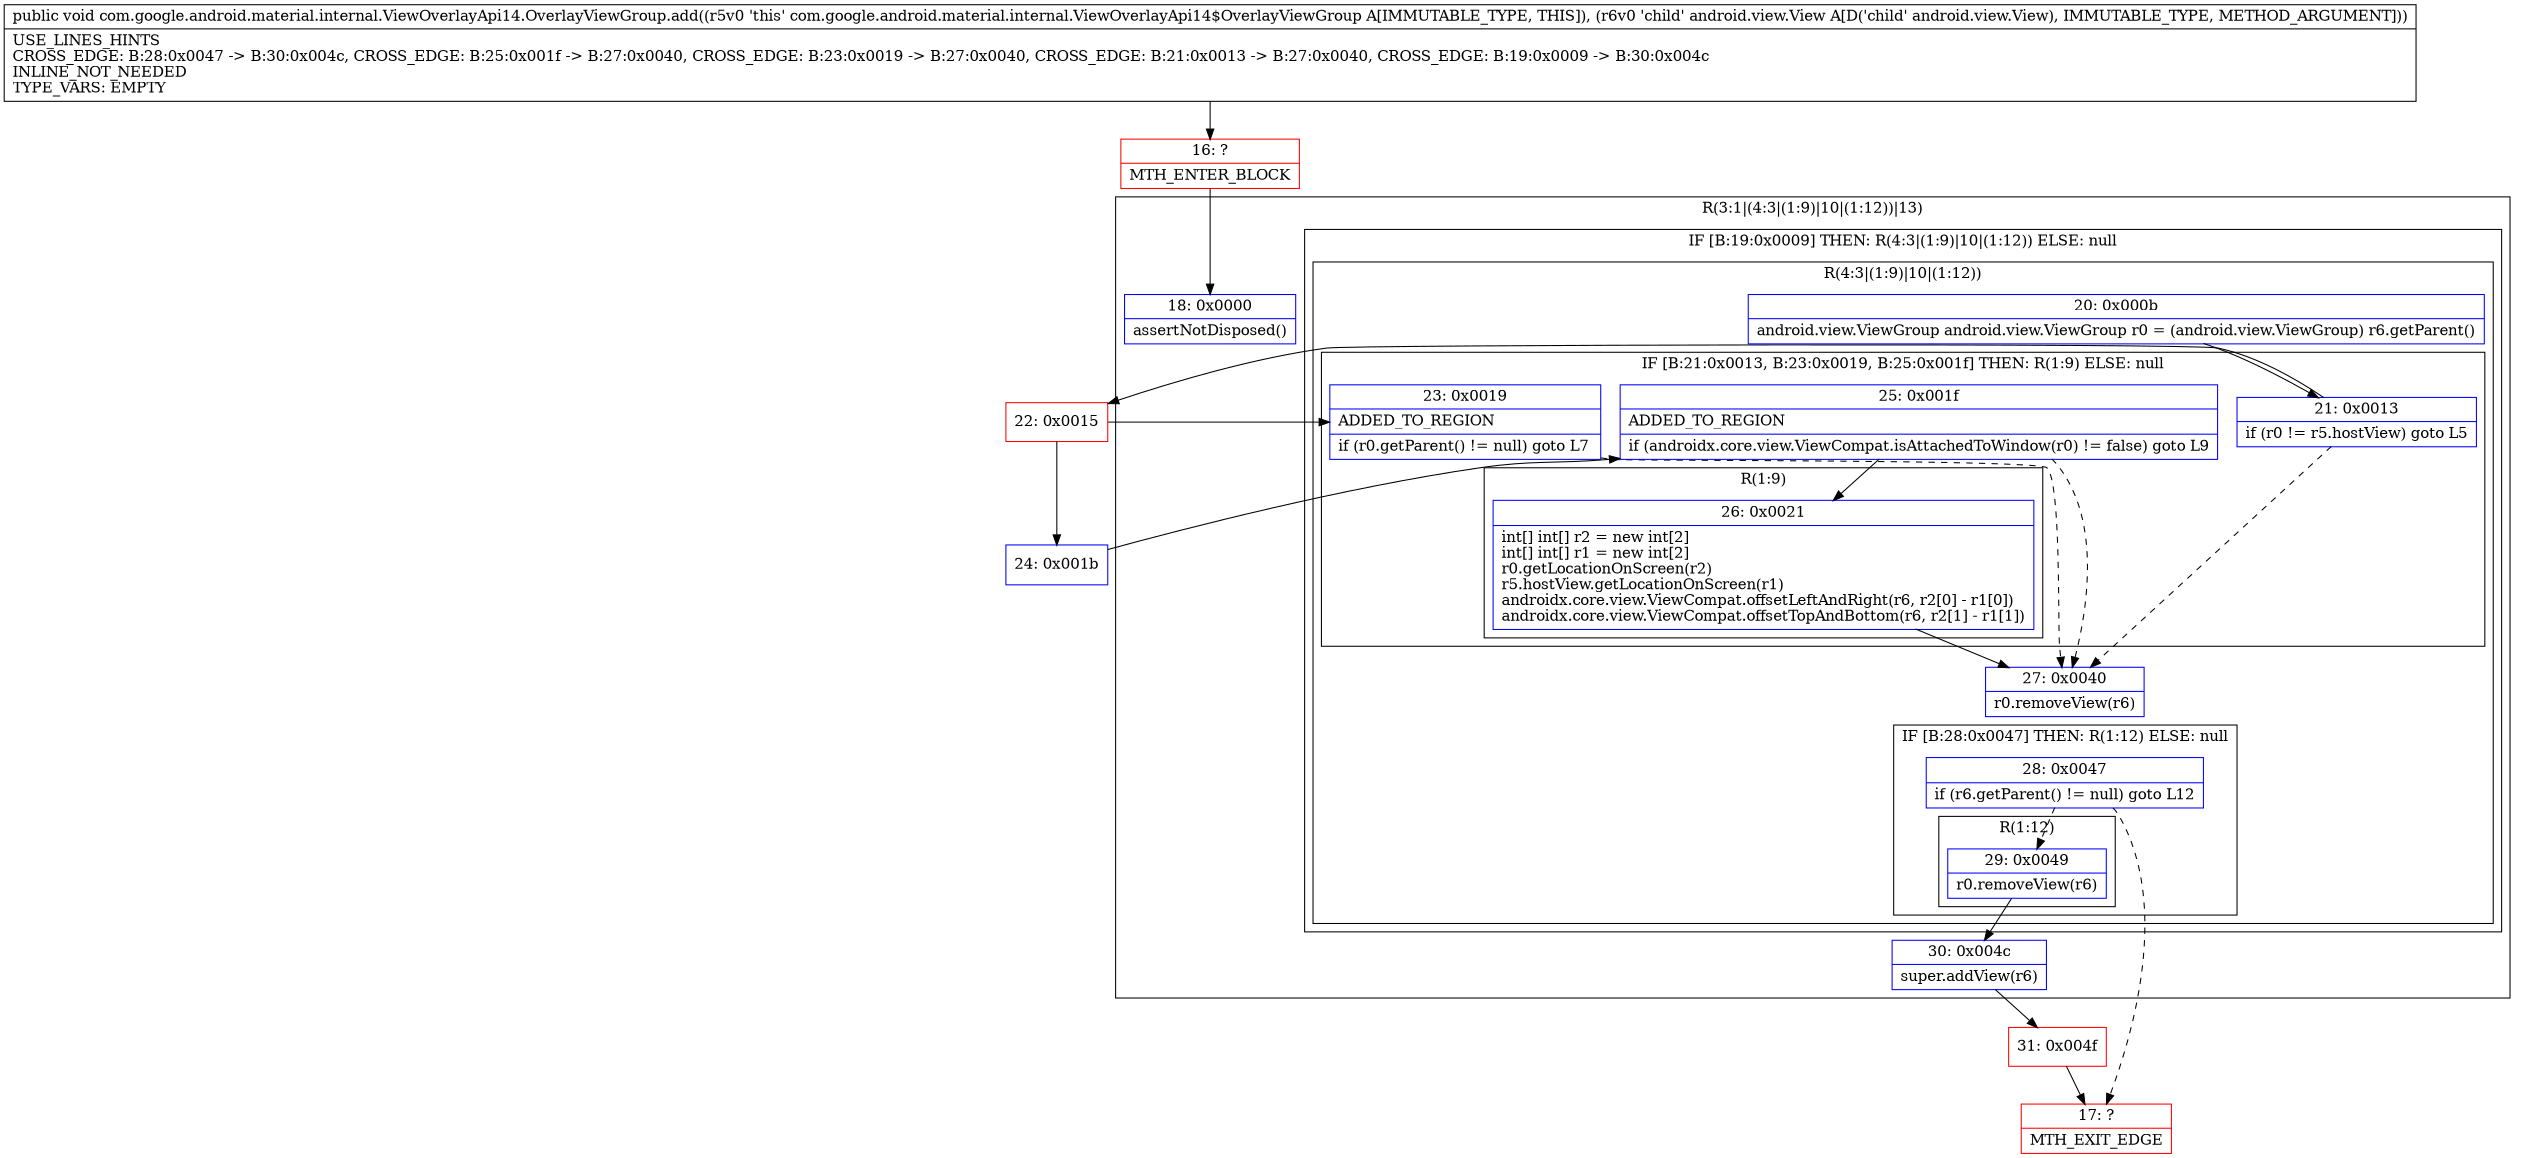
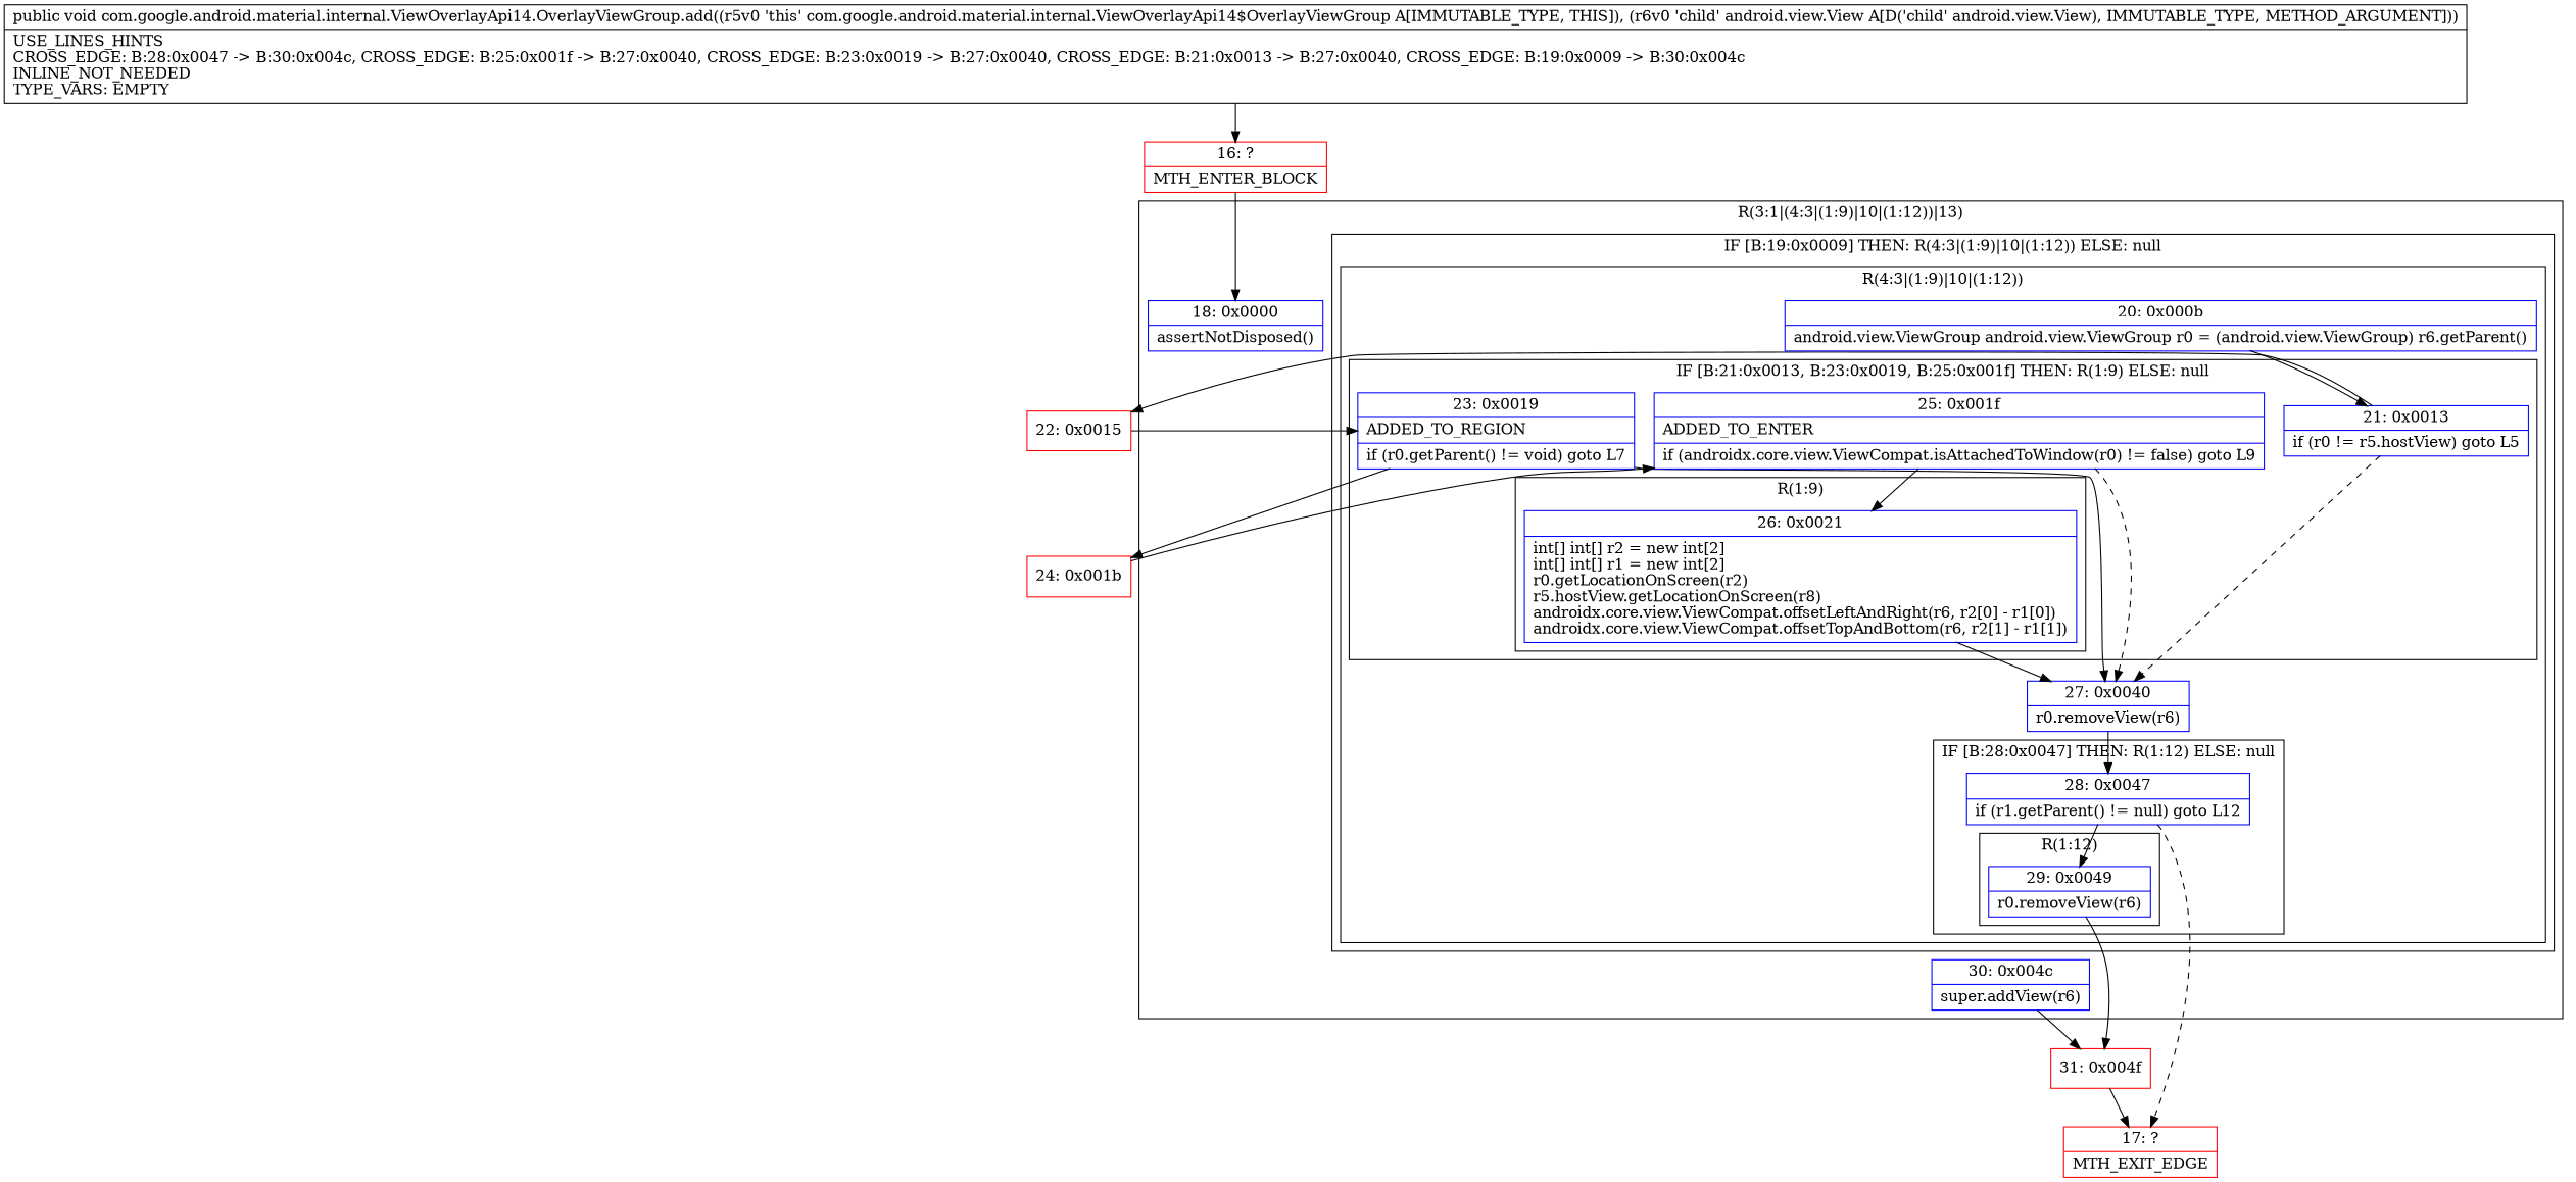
  digraph {
    node [color=blue shape=record]
-   n1 [label="{26\:\ 0x0021|int[] int[] r2 = new int[2]\lint[] int[] r1 = new int[2]\lr0.getLocationOnScreen(r2)\lr5.hostView.getLocationOnScreen(r1)\landroidx.core.view.ViewCompat.offsetLeftAndRight(r6, r2[0] \- r1[0])\landroidx.core.view.ViewCompat.offsetTopAndBottom(r6, r2[1] \- r1[1])\l}"]
+   n1 [label="{26\:\ 0x0021|int[] int[] r2 = new int[2]\lint[] int[] r1 = new int[2]\lr0.getLocationOnScreen(r2)\lr5.hostView.getLocationOnScreen(r8)\landroidx.core.view.ViewCompat.offsetLeftAndRight(r6, r2[0] \- r1[0])\landroidx.core.view.ViewCompat.offsetTopAndBottom(r6, r2[1] \- r1[1])\l}"]
    n2 [label="{21\:\ 0x0013|if (r0 != r5.hostView) goto L5\l}"]
-   n3 [label="{23\:\ 0x0019|ADDED_TO_REGION\l|if (r0.getParent() != null) goto L7\l}"]
-   n4 [label="{25\:\ 0x001f|ADDED_TO_REGION\l|if (androidx.core.view.ViewCompat.isAttachedToWindow(r0) != false) goto L9\l}"]
+   n3 [label="{23\:\ 0x0019|ADDED_TO_REGION\l|if (r0.getParent() != void) goto L7\l}"]
+   n4 [label="{25\:\ 0x001f|ADDED_TO_ENTER\l|if (androidx.core.view.ViewCompat.isAttachedToWindow(r0) != false) goto L9\l}"]
    n5 [label="{29\:\ 0x0049|r0.removeView(r6)\l}"]
-   n6 [label="{28\:\ 0x0047|if (r6.getParent() != null) goto L12\l}"]
+   n6 [label="{28\:\ 0x0047|if (r1.getParent() != null) goto L12\l}"]
    n7 [label="{20\:\ 0x000b|android.view.ViewGroup android.view.ViewGroup r0 = (android.view.ViewGroup) r6.getParent()\l}"]
    n8 [label="{27\:\ 0x0040|r0.removeView(r6)\l}"]
    n9 [label="{18\:\ 0x0000|assertNotDisposed()\l}"]
    n10 [label="{30\:\ 0x004c|super.addView(r6)\l}"]
    n11 [color=red label="{22\:\ 0x0015}"]
-   n12 [label="{24\:\ 0x001b}"]
+   n12 [color=red label="{24\:\ 0x001b}"]
    n13 [color=red label="{17\:\ ?|MTH_EXIT_EDGE\l}"]
    n14 [color=red label="{31\:\ 0x004f}"]
    n15 [color=red label="{16\:\ ?|MTH_ENTER_BLOCK\l}"]
    n16 [label="{public void com.google.android.material.internal.ViewOverlayApi14.OverlayViewGroup.add((r5v0 'this' com.google.android.material.internal.ViewOverlayApi14$OverlayViewGroup A[IMMUTABLE_TYPE, THIS]), (r6v0 'child' android.view.View A[D('child' android.view.View), IMMUTABLE_TYPE, METHOD_ARGUMENT]))  | USE_LINES_HINTS\lCROSS_EDGE: B:28:0x0047 \-\> B:30:0x004c, CROSS_EDGE: B:25:0x001f \-\> B:27:0x0040, CROSS_EDGE: B:23:0x0019 \-\> B:27:0x0040, CROSS_EDGE: B:21:0x0013 \-\> B:27:0x0040, CROSS_EDGE: B:19:0x0009 \-\> B:30:0x004c\lINLINE_NOT_NEEDED\lTYPE_VARS: EMPTY\l}" color=""]
    subgraph cluster_1 {
      label="R(3:1|(4:3|(1:9)|10|(1:12))|13)"
      n9
      n10
      subgraph cluster_2 {
        label="IF [B:19:0x0009] THEN: R(4:3|(1:9)|10|(1:12)) ELSE: null"
        subgraph cluster_3 {
          label="R(4:3|(1:9)|10|(1:12))"
          n7
          n8
          subgraph cluster_4 {
            label="IF [B:21:0x0013, B:23:0x0019, B:25:0x001f] THEN: R(1:9) ELSE: null"
            n2
            n3
            n4
            subgraph cluster_5 {
              label="R(1:9)"
              n1
            }
          }
          subgraph cluster_6 {
            label="IF [B:28:0x0047] THEN: R(1:12) ELSE: null"
            n6
            subgraph cluster_7 {
              label="R(1:12)"
              n5
            }
          }
        }
      }
    }
    n1 -> n8
    n2 -> n8 [style=dashed]
    n2 -> n11
-   n3 -> n8 [style=dashed]
-   n11 -> n12
+   n3 -> n8 [style=solid]
+   n3 -> n12
    n4 -> n1
    n4 -> n8 [style=dashed]
-   n5 -> n10
-   n6 -> n5 [style=dashed]
+   n5 -> n14
+   n6 -> n5
    n6 -> n13 [style=dashed]
    n7 -> n2
+   n8 -> n6
    n10 -> n14
    n11 -> n3
    n12 -> n4
    n14 -> n13
    n15 -> n9
    n16 -> n15
  }
